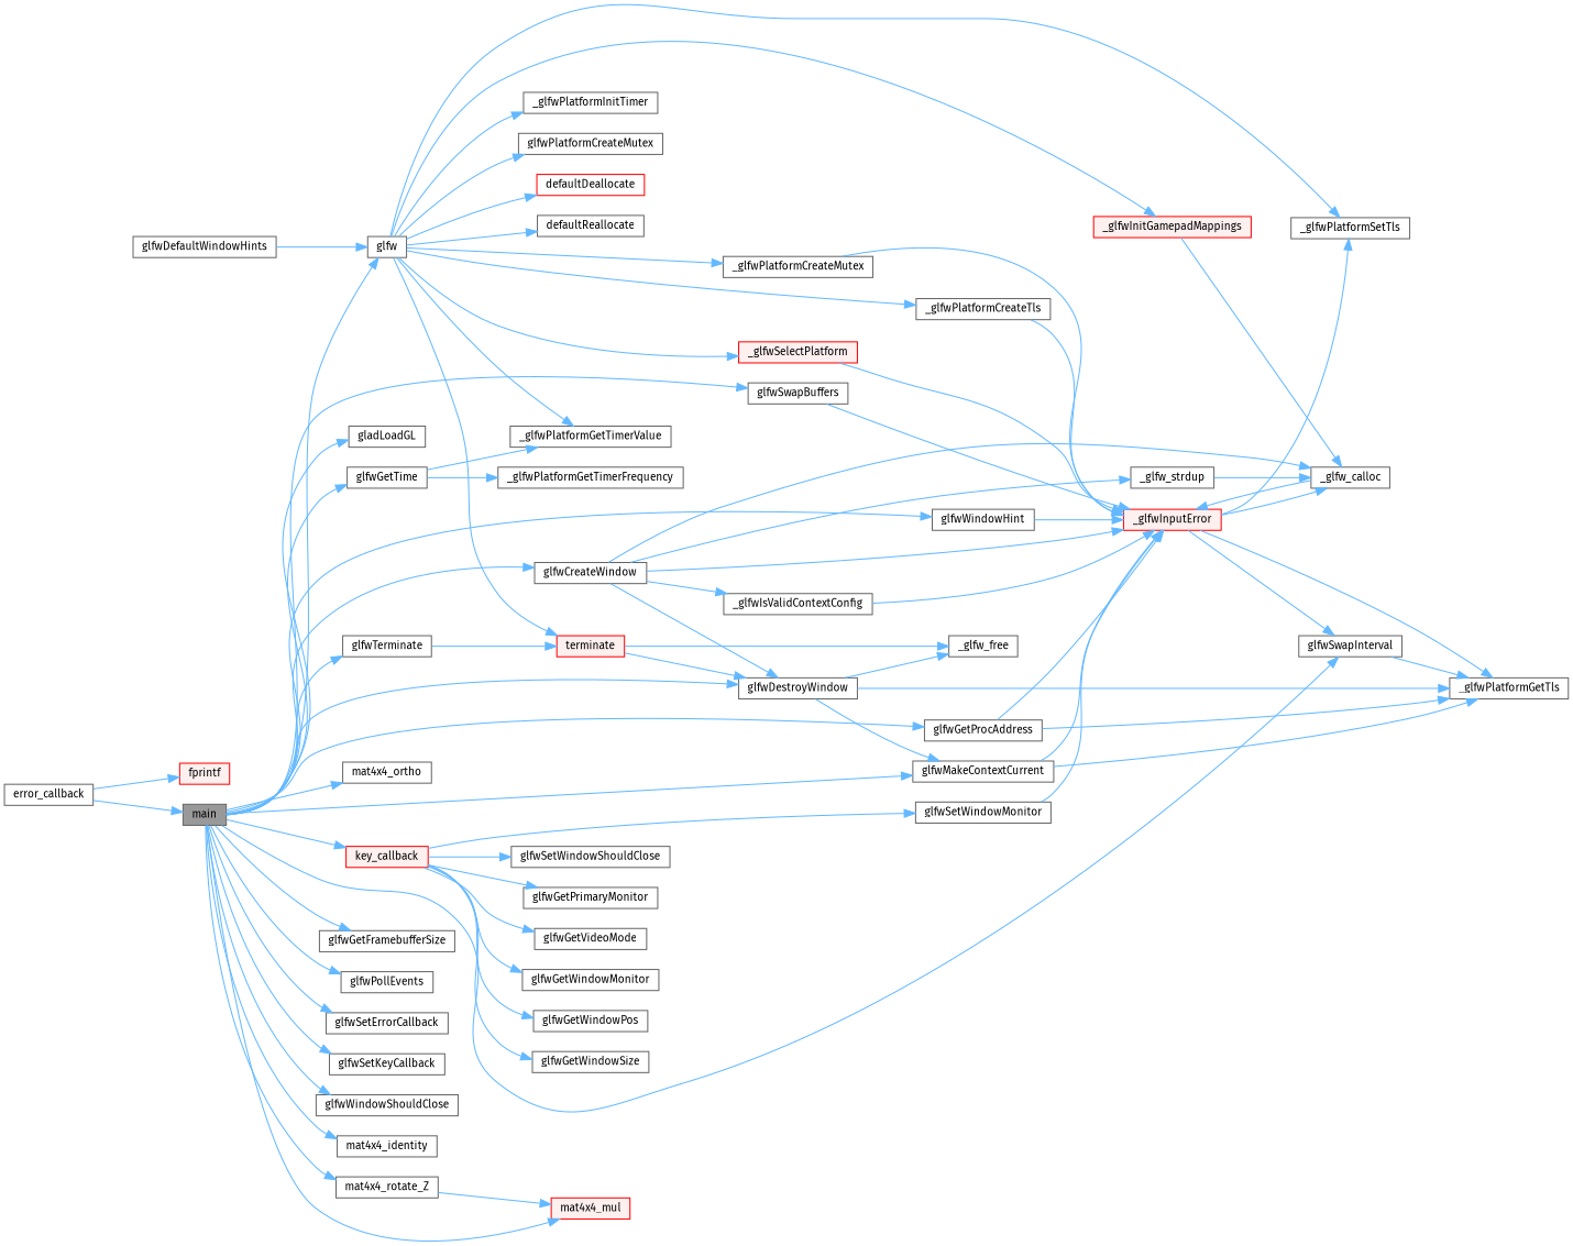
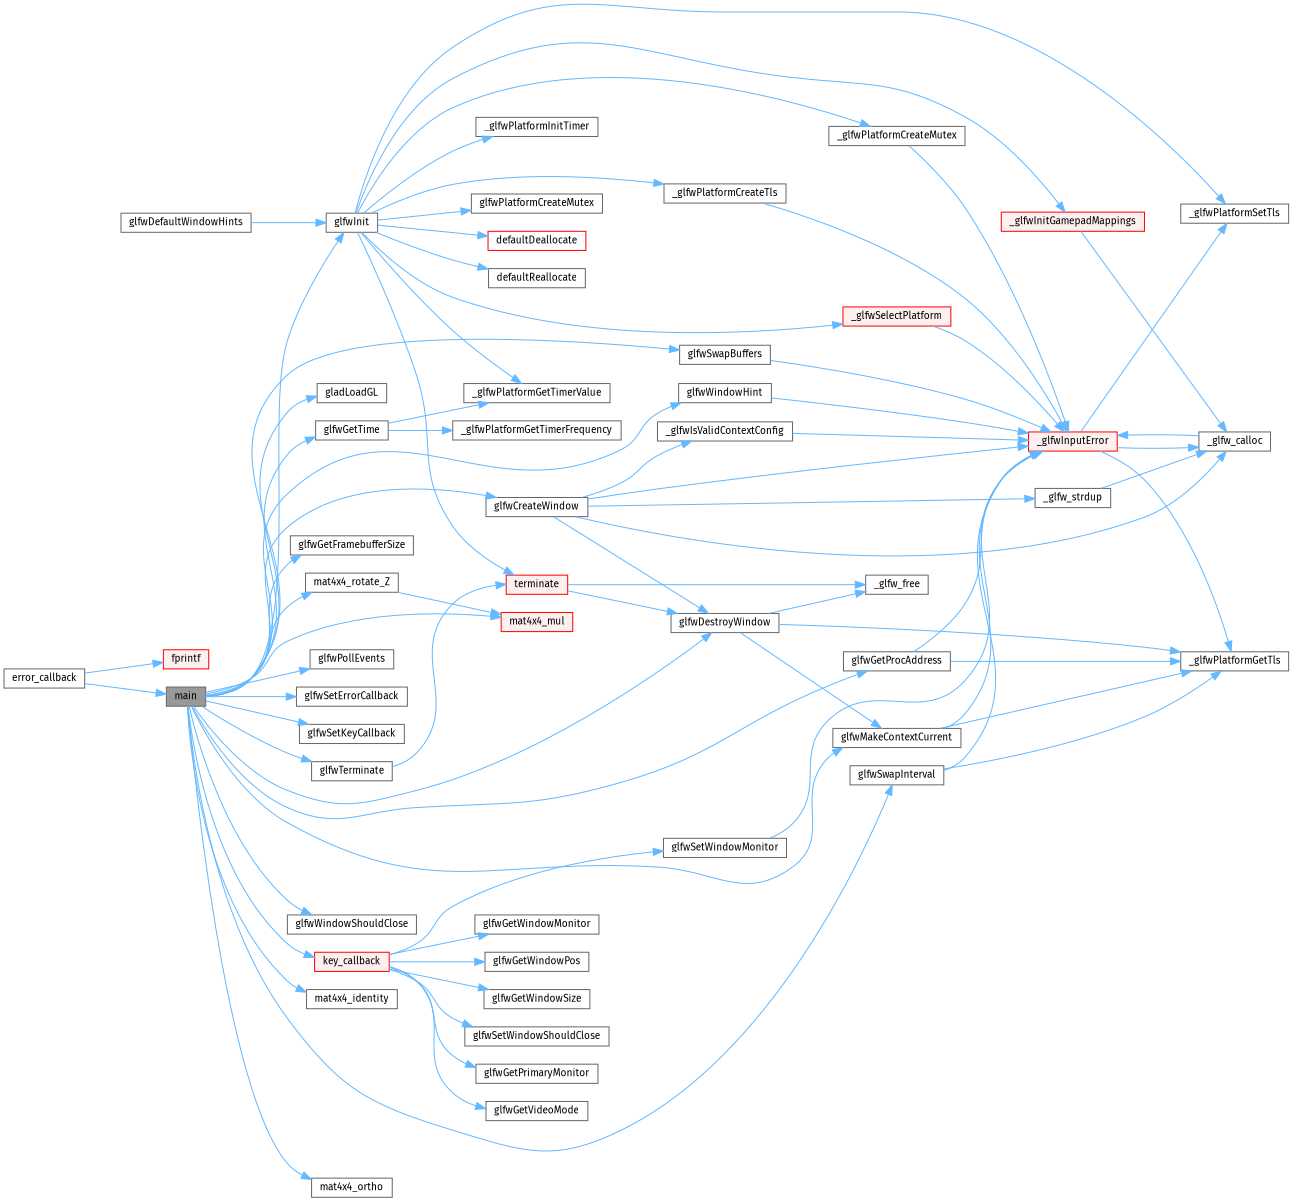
  digraph {
    fontname="Fira Sans"
    rankdir=LR
    node [color=grey40 fillcolor=white fontname="Fira Sans" fontsize=10 shape=box style=filled]
    edge [color=steelblue1 fontname="Fira Sans" fontsize=10 labelfontname=Helvetica labelfontsize=10 style=solid]
    n1 [color=gray40 fillcolor=grey60 fontcolor=black height=0.2 label=main width=0.4]
    n2 [height=0.2 label=gladLoadGL width=0.4]
    n3 [height=0.2 label=glfwCreateWindow width=0.4]
    n4 [height=0.2 label=glfwDestroyWindow width=0.4]
    n5 [height=0.2 label=glfwMakeContextCurrent width=0.4]
    n6 [height=0.2 label=glfwGetFramebufferSize width=0.4]
    n7 [height=0.2 label=glfwGetProcAddress width=0.4]
    n8 [height=0.2 label=glfwGetTime width=0.4]
-   n9 [height=0.2 label=glfw width=0.4]
+   n9 [height=0.2 label=glfwInit width=0.4]
    n10 [height=0.2 label=glfwPollEvents width=0.4]
    n11 [height=0.2 label=glfwSetErrorCallback width=0.4]
    n12 [height=0.2 label=glfwSetKeyCallback width=0.4]
    n13 [height=0.2 label=glfwSwapBuffers width=0.4]
    n14 [height=0.2 label=glfwSwapInterval width=0.4]
    n15 [height=0.2 label=glfwTerminate width=0.4]
    n16 [height=0.2 label=glfwWindowHint width=0.4]
    n17 [height=0.2 label=glfwWindowShouldClose width=0.4]
    n18 [color=red fillcolor="#FFF0F0" height=0.2 label=key_callback width=0.4]
    n19 [height=0.2 label=mat4x4_identity width=0.4]
    n20 [color=red fillcolor="#FFF0F0" height=0.2 label=mat4x4_mul width=0.4]
    n21 [height=0.2 label=mat4x4_ortho width=0.4]
    n22 [height=0.2 label=mat4x4_rotate_Z width=0.4]
    n23 [height=0.2 label=error_callback width=0.4]
    n24 [color=red fillcolor="#FFF0F0" height=0.2 label=fprintf width=0.4]
    n25 [height=0.2 label=_glfw_calloc width=0.4]
    n26 [color=red fillcolor="#FFF0F0" height=0.2 label=_glfwInputError width=0.4]
    n27 [height=0.2 label=_glfw_strdup width=0.4]
    n28 [height=0.2 label=_glfwIsValidContextConfig width=0.4]
    n29 [height=0.2 label=_glfwPlatformGetTls width=0.4]
    n30 [height=0.2 label=_glfw_free width=0.4]
    n31 [height=0.2 label=_glfwPlatformGetTimerFrequency width=0.4]
    n32 [height=0.2 label=_glfwPlatformGetTimerValue width=0.4]
    n33 [height=0.2 label=_glfwPlatformSetTls width=0.4]
    n34 [color=red fillcolor="#FFF0F0" height=0.2 label=_glfwInitGamepadMappings width=0.4]
    n35 [height=0.2 label=_glfwPlatformCreateMutex width=0.4]
    n36 [height=0.2 label=_glfwPlatformCreateTls width=0.4]
    n37 [height=0.2 label=_glfwPlatformInitTimer width=0.4]
    n38 [color=red fillcolor="#FFF0F0" height=0.2 label=_glfwSelectPlatform width=0.4]
    n39 [height=0.2 label=glfwPlatformCreateMutex width=0.4]
    n40 [color=red height=0.2 label=defaultDeallocate width=0.4]
    n41 [height=0.2 label=defaultReallocate width=0.4]
    n42 [color=red fillcolor="#FFF0F0" height=0.2 label=terminate width=0.4]
    n43 [height=0.2 label=glfwGetPrimaryMonitor width=0.4]
    n44 [height=0.2 label=glfwGetVideoMode width=0.4]
    n45 [height=0.2 label=glfwGetWindowMonitor width=0.4]
    n46 [height=0.2 label=glfwGetWindowPos width=0.4]
    n47 [height=0.2 label=glfwGetWindowSize width=0.4]
    n48 [height=0.2 label=glfwSetWindowMonitor width=0.4]
    n49 [height=0.2 label=glfwSetWindowShouldClose width=0.4]
    n50 [height=0.2 label=glfwDefaultWindowHints width=0.4]
    n1 -> n2
    n1 -> n3
    n1 -> n4
    n1 -> n5
    n1 -> n6
    n1 -> n7
    n1 -> n8
    n1 -> n9
    n1 -> n10
    n1 -> n11
    n1 -> n12
    n1 -> n13
    n1 -> n14
    n1 -> n15
    n1 -> n16
    n1 -> n17
    n1 -> n18
    n1 -> n19
    n1 -> n20
    n1 -> n21
    n1 -> n22
    n3 -> n4
    n3 -> n25
    n3 -> n26
    n3 -> n27
    n3 -> n28
    n4 -> n5
    n4 -> n29
    n4 -> n30
    n5 -> n26
    n5 -> n29
    n7 -> n26
    n7 -> n29
    n8 -> n31
    n8 -> n32
    n9 -> n32
    n9 -> n33
    n9 -> n34
    n9 -> n35
    n9 -> n36
    n9 -> n37
    n9 -> n38
    n9 -> n39
    n9 -> n40
    n9 -> n41
    n9 -> n42
    n13 -> n26
-   n26 -> n14
+   n14 -> n26
    n14 -> n29
    n15 -> n42
    n16 -> n26
    n18 -> n43
    n18 -> n44
    n18 -> n45
    n18 -> n46
    n18 -> n47
    n18 -> n48
    n18 -> n49
    n22 -> n20
    n23 -> n1
    n23 -> n24
    n25 -> n26
    n26 -> n25
    n26 -> n29
    n26 -> n33
    n27 -> n25
    n28 -> n26
    n34 -> n25
    n35 -> n26
    n36 -> n26
    n38 -> n26
    n42 -> n4
    n42 -> n30
    n48 -> n26
    n50 -> n9
  }
